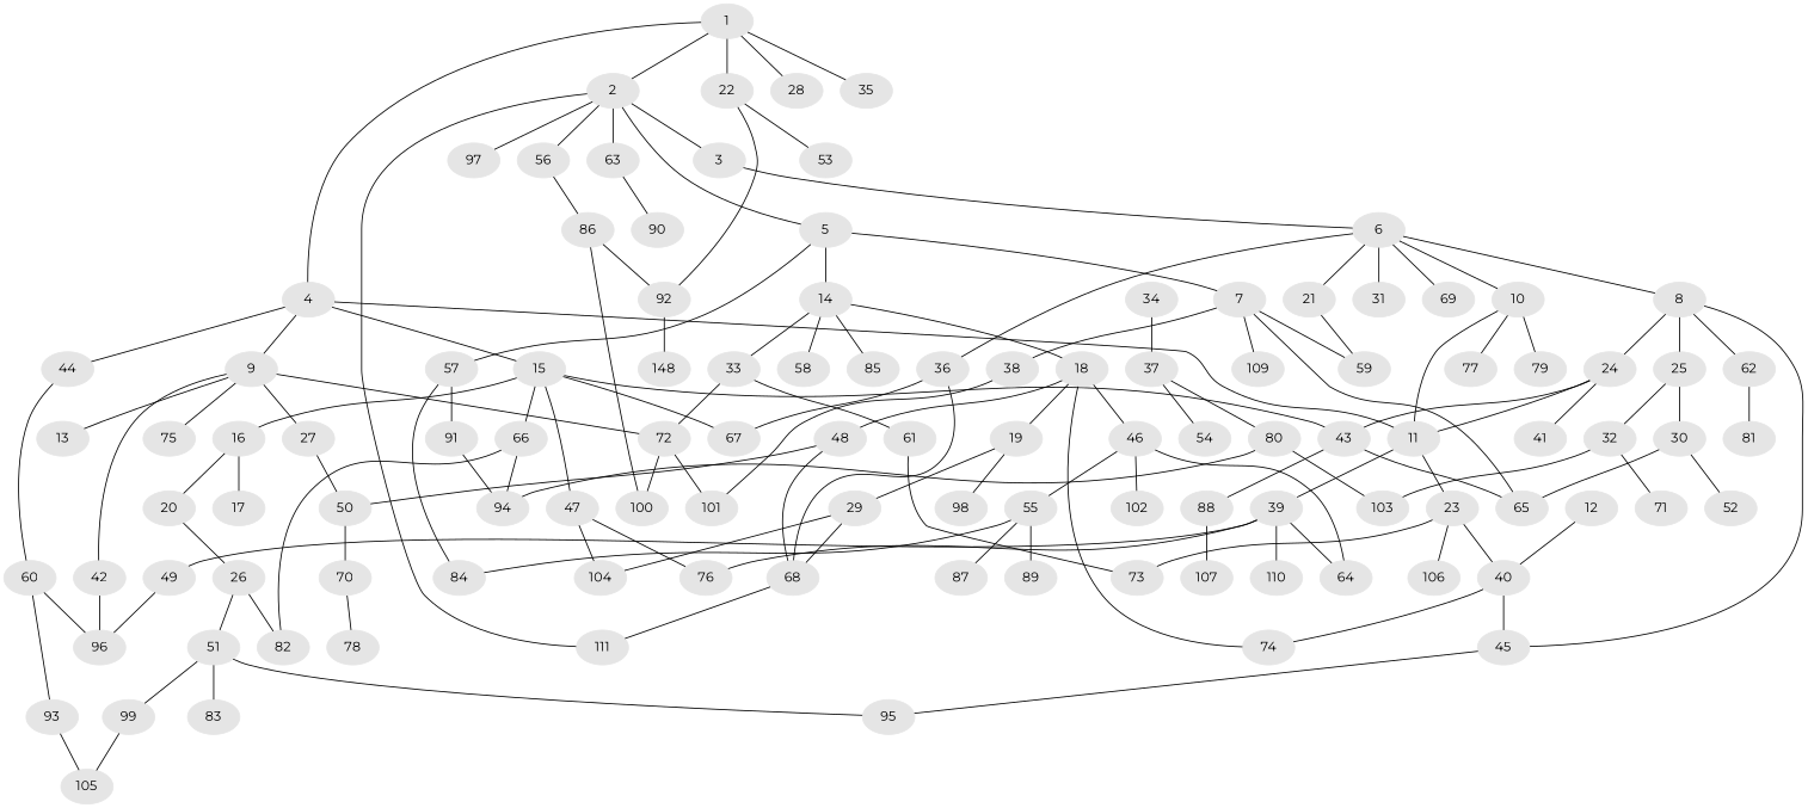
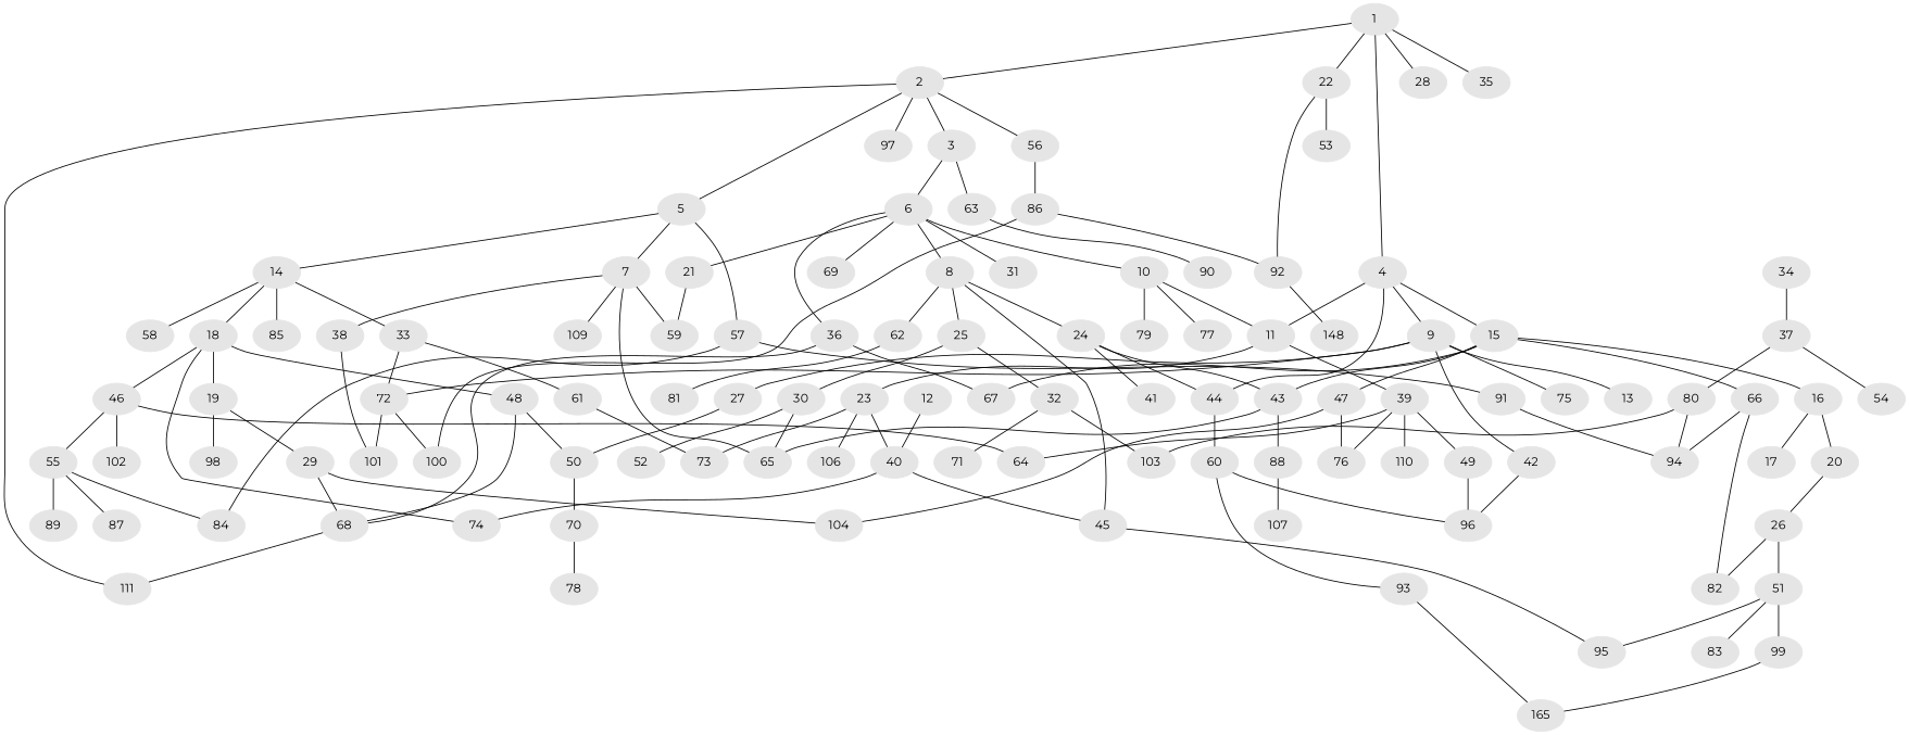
  graph {
    fontname=Montserrat
    node [color=gray90 fontname=Montserrat style=filled]
    edge [fontname=Montserrat]
    1
    2
    4
    22
    28
    35
    3
    5
    56
    97
    111
    9
    11
    15
    44
    53
    92
    6
    63
    7
    14
    57
    86
    8
    10
    21
    31
    36
    69
    90
    13
    27
    42
    72
    75
    23
    39
    16
    43
    47
    66
    67
    34
    37
    60
    38
    59
    65
    109
    18
    33
    58
    85
    84
    91
    24
    25
    45
    62
    77
    79
    68
    101
    41
    30
    32
    95
    81
    50
    96
    100
    12
    40
    73
    106
    49
    64
    76
    110
    74
    19
    46
    48
    61
    17
    20
    88
    104
    82
    94
    26
    29
    98
    55
    102
    51
    n97 [label=148]
    52
    71
    103
    83
    99
    70
    54
    80
    107
    93
    87
    89
    78
-   105
+   105 [label=165]
    1 -- 2
    1 -- 4
    1 -- 22
    1 -- 28
    1 -- 35
    2 -- 3
    2 -- 5
    2 -- 56
    2 -- 97
    2 -- 111
    4 -- 9
    4 -- 11
    4 -- 15
    4 -- 44
    22 -- 53
    22 -- 92
    3 -- 6
-   2 -- 63
+   3 -- 63
    5 -- 7
    5 -- 14
    5 -- 57
    56 -- 86
    9 -- 13
    9 -- 27
    9 -- 42
    9 -- 72
    9 -- 75
    11 -- 23
    11 -- 39
    15 -- 16
    15 -- 43
    15 -- 47
    15 -- 66
    15 -- 67
    44 -- 60
    92 -- n97
    6 -- 8
    6 -- 10
    6 -- 21
    6 -- 31
    6 -- 36
    6 -- 69
    63 -- 90
    7 -- 38
    7 -- 59
    7 -- 65
    7 -- 109
    14 -- 18
    14 -- 33
    14 -- 58
    14 -- 85
    57 -- 84
    57 -- 91
    86 -- 92
    86 -- 100
    8 -- 24
    8 -- 25
    8 -- 45
    8 -- 62
    10 -- 11
    10 -- 77
    10 -- 79
    21 -- 59
    36 -- 67
    36 -- 68
    27 -- 50
    42 -- 96
    72 -- 101
    72 -- 100
    23 -- 40
    23 -- 73
    23 -- 106
    39 -- 49
    39 -- 64
    39 -- 76
    39 -- 110
    16 -- 17
    16 -- 20
    43 -- 65
    43 -- 88
    47 -- 76
    47 -- 104
    66 -- 82
    66 -- 94
    34 -- 37
    37 -- 54
    37 -- 80
    60 -- 96
    60 -- 93
    38 -- 101
    18 -- 74
    18 -- 19
    18 -- 46
    18 -- 48
    33 -- 72
    33 -- 61
    91 -- 94
-   24 -- 11
+   24 -- 44
    24 -- 43
    24 -- 41
    25 -- 30
    25 -- 32
    45 -- 95
    62 -- 81
    68 -- 111
    30 -- 65
    30 -- 52
    32 -- 71
    32 -- 103
    50 -- 70
    12 -- 40
    40 -- 45
    40 -- 74
    49 -- 96
    19 -- 29
    19 -- 98
    46 -- 64
    46 -- 55
    46 -- 102
    48 -- 68
    48 -- 50
    61 -- 73
    20 -- 26
    88 -- 107
    26 -- 82
    26 -- 51
    29 -- 68
    29 -- 104
    55 -- 84
    55 -- 87
    55 -- 89
    51 -- 95
    51 -- 83
    51 -- 99
    99 -- 105
    70 -- 78
    80 -- 94
    80 -- 103
    93 -- 105
  }
